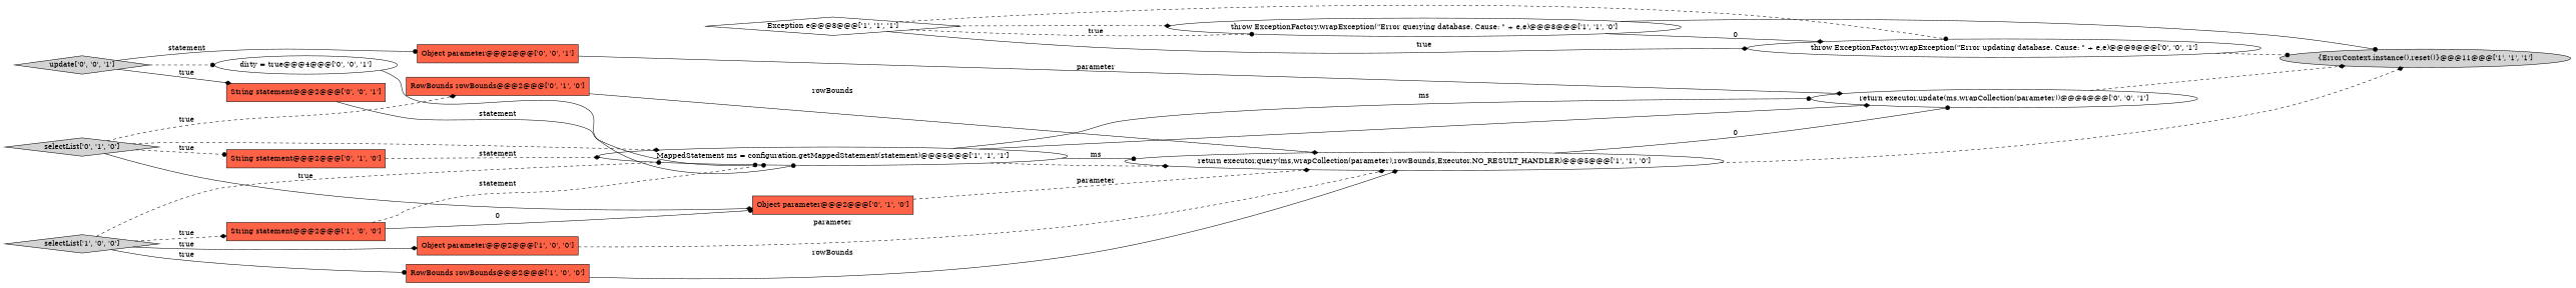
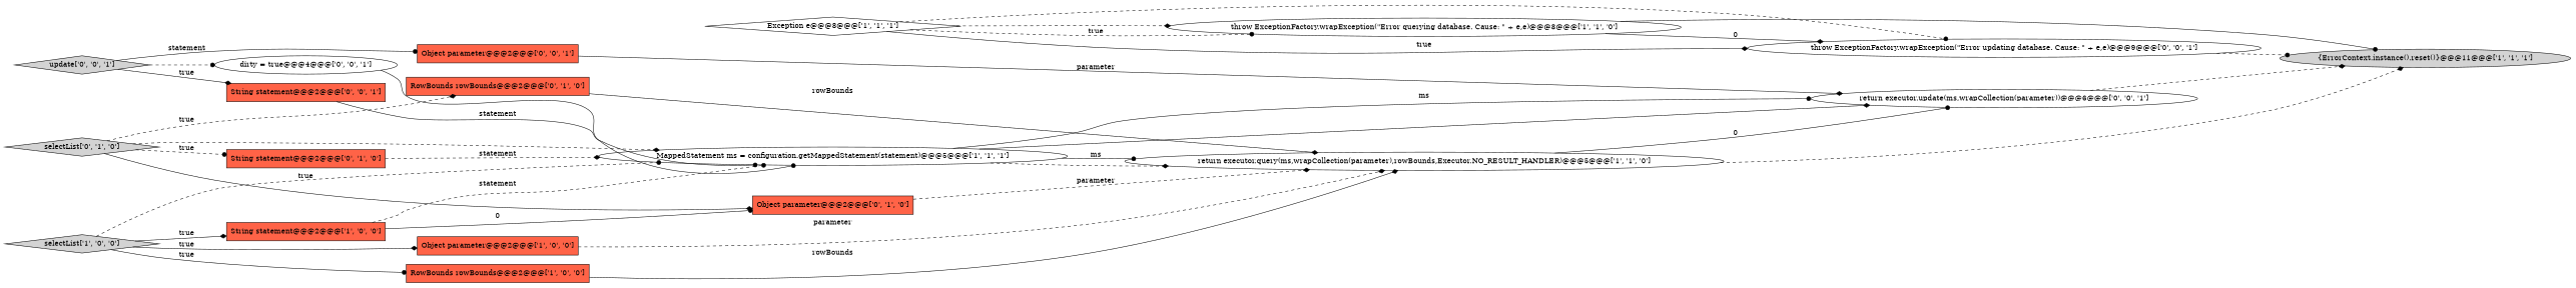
  digraph {
    rankdir=LR
    node [fillcolor=tomato shape=box style=filled]
    edge [arrowhead=diamond style=solid]
    n1 [fillcolor=white label="throw ExceptionFactory.wrapException(\"Error querying database. Cause: \" + e,e)@@@8@@@['1', '1', '0']" shape=ellipse]
    n2 [fillcolor=lightgray label="{ErrorContext.instance().reset()}@@@11@@@['1', '1', '1']" shape=ellipse]
    n3 [fillcolor=white label="throw ExceptionFactory.wrapException(\"Error updating database. Cause: \" + e,e)@@@9@@@['0', '0', '1']" shape=ellipse]
    n4 [label="String statement@@@2@@@['0', '0', '1']"]
    n5 [fillcolor=white label="MappedStatement ms = configuration.getMappedStatement(statement)@@@5@@@['1', '1', '1']" shape=ellipse]
    n6 [fillcolor=white label="return executor.query(ms,wrapCollection(parameter),rowBounds,Executor.NO_RESULT_HANDLER)@@@5@@@['1', '1', '0']" shape=ellipse]
    n7 [fillcolor=white label="return executor.update(ms,wrapCollection(parameter))@@@6@@@['0', '0', '1']" shape=ellipse]
    n8 [label="RowBounds rowBounds@@@2@@@['1', '0', '0']"]
    n9 [label="RowBounds rowBounds@@@2@@@['0', '1', '0']"]
    n10 [label="Object parameter@@@2@@@['0', '0', '1']"]
    n11 [label="String statement@@@2@@@['0', '1', '0']"]
    n12 [fillcolor=white label="dirty = true@@@4@@@['0', '0', '1']" shape=ellipse]
    n13 [label="Object parameter@@@2@@@['1', '0', '0']"]
    n14 [fillcolor=lightgray label="selectList['0', '1', '0']" shape=diamond]
    n15 [label="Object parameter@@@2@@@['0', '1', '0']"]
    n16 [label="String statement@@@2@@@['1', '0', '0']"]
    n17 [fillcolor=white label="Exception e@@@8@@@['1', '1', '1']" shape=diamond]
    n18 [fillcolor=lightgray label="selectList['1', '0', '0']" shape=diamond]
    n19 [fillcolor=lightgray label="update['0', '0', '1']" shape=diamond]
    n1 -> n2 [arrowhead=dot]
    n1 -> n3 [label=0]
    n3 -> n2 [arrowhead=dot style=dashed]
    n4 -> n5 [arrowhead=dot label=statement]
    n5 -> n6 [style=dashed]
    n5 -> n6 [arrowhead=dot label=ms]
    n5 -> n7
    n5 -> n7 [arrowhead=dot label=ms]
    n6 -> n2 [style=dashed]
    n6 -> n7 [arrowhead=dot label=0]
    n7 -> n2 [style=dashed]
    n8 -> n6 [label=rowBounds]
    n9 -> n6 [label=rowBounds]
    n10 -> n7 [label=parameter]
    n11 -> n5 [label=statement style=dashed]
    n12 -> n5 [arrowhead=dot]
    n13 -> n6 [label=parameter style=dashed]
    n14 -> n5 [style=dashed]
    n14 -> n9 [label=true style=dashed]
    n14 -> n11 [arrowhead=dot label=true style=dashed]
    n14 -> n15 [label=true]
    n15 -> n6 [label=parameter style=dashed]
    n16 -> n5 [arrowhead=dot label=statement style=dashed]
    n16 -> n15 [arrowhead=dot label=0]
    n17 -> n1 [style=dashed]
    n17 -> n1 [arrowhead=dot label=true style=dashed]
    n17 -> n3 [arrowhead=dot style=dashed]
    n17 -> n3 [label=true]
    n18 -> n5 [arrowhead=dot style=dashed]
    n18 -> n8 [arrowhead=dot label=true]
    n18 -> n13 [label=true]
-   n18 -> n16 [label=true style=dashed]
+   n18 -> n16 [label=true]
    n19 -> n4 [label=true]
    n19 -> n10 [arrowhead=dot label=statement]
    n19 -> n12 [arrowhead=dot style=dashed]
  }
